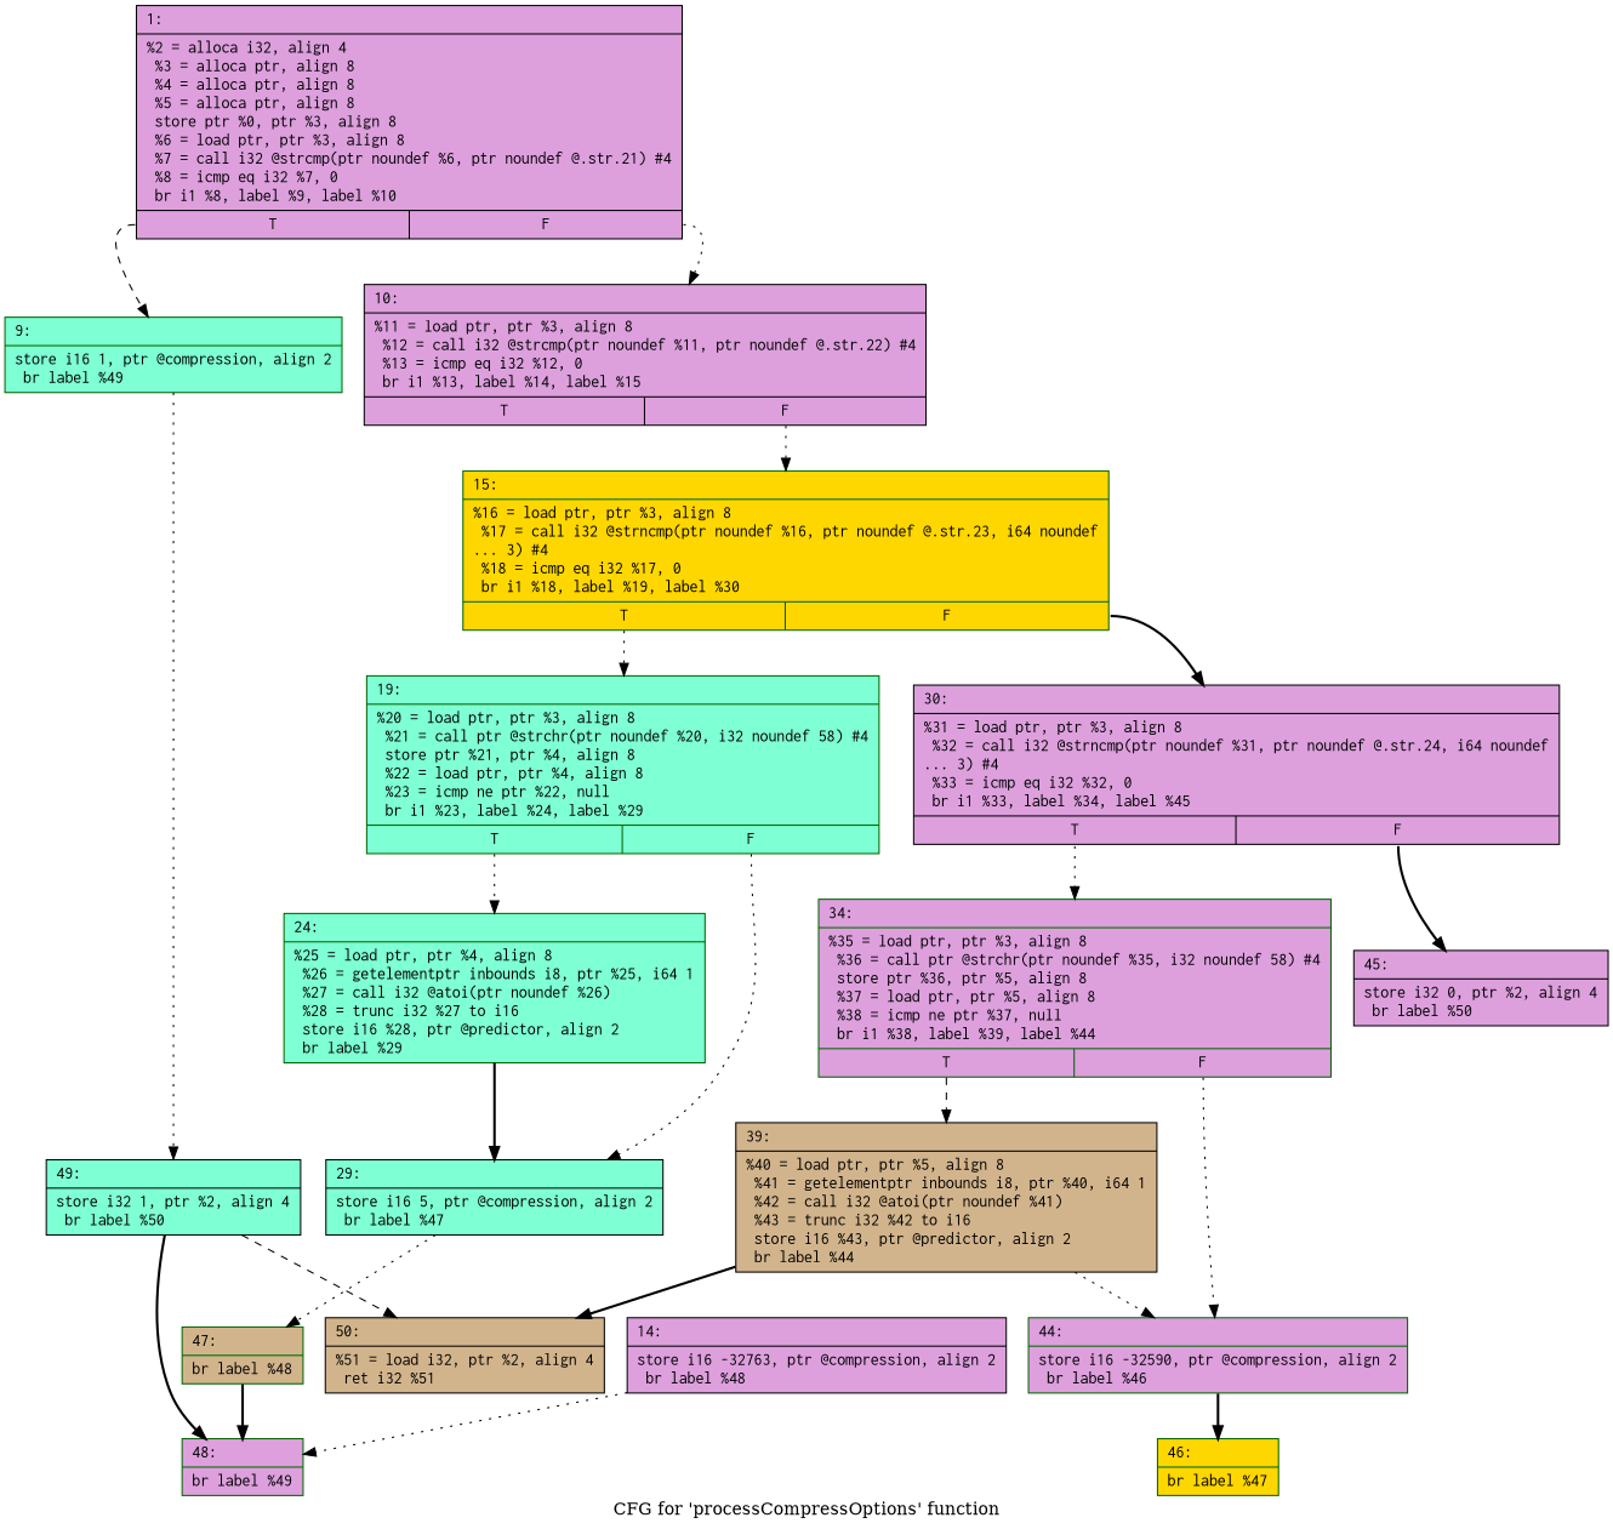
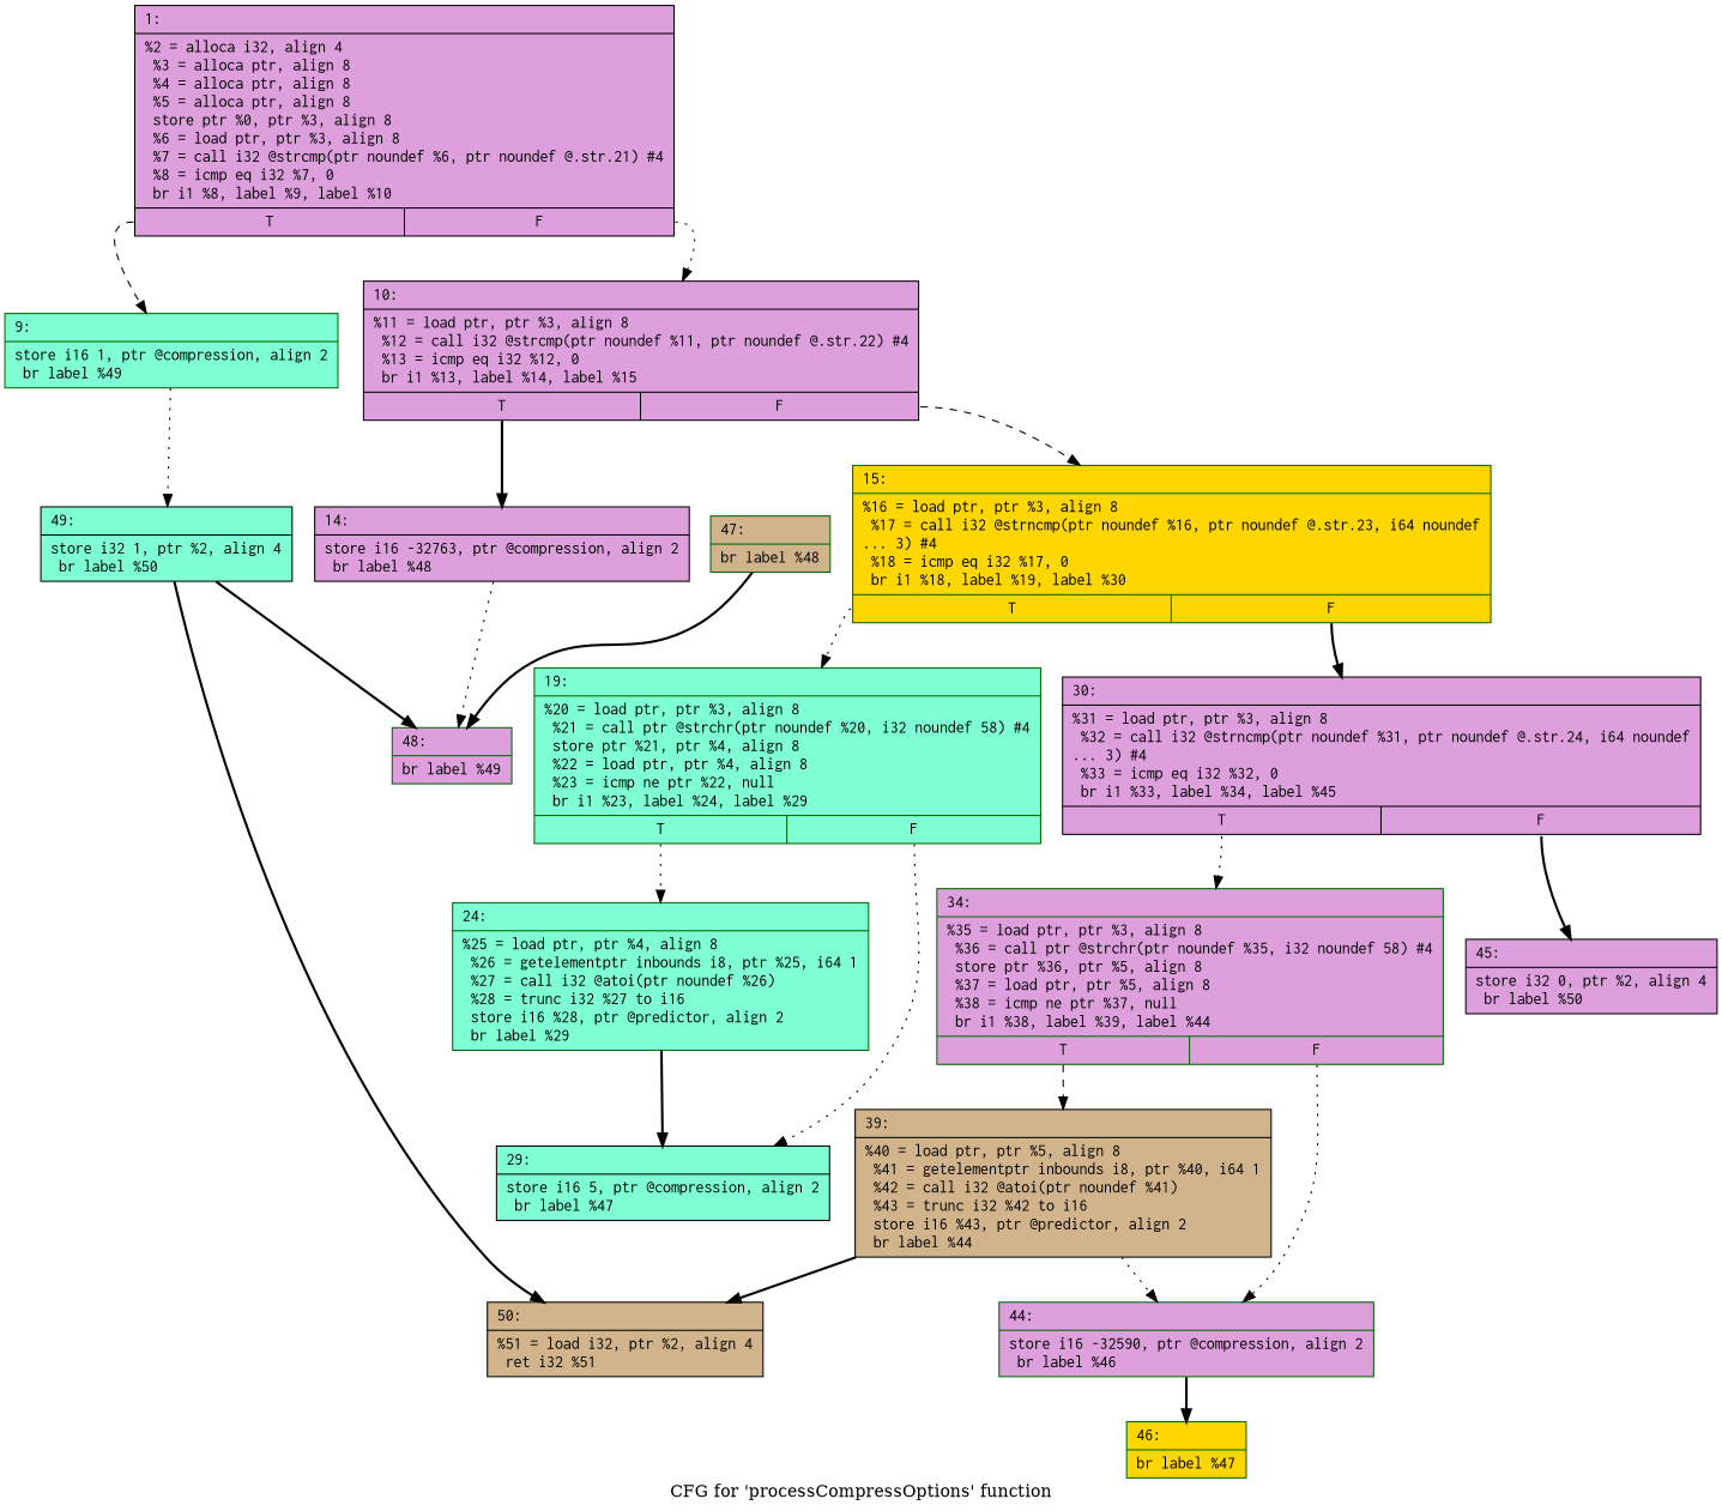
  digraph {
    label="CFG for 'processCompressOptions' function"
    node [color=black fillcolor=plum fontname=Courier shape=record style=filled]
    edge [style=dotted]
    n1 [label="{1:\l|  %2 = alloca i32, align 4\l  %3 = alloca ptr, align 8\l  %4 = alloca ptr, align 8\l  %5 = alloca ptr, align 8\l  store ptr %0, ptr %3, align 8\l  %6 = load ptr, ptr %3, align 8\l  %7 = call i32 @strcmp(ptr noundef %6, ptr noundef @.str.21) #4\l  %8 = icmp eq i32 %7, 0\l  br i1 %8, label %9, label %10\l|{<s0>T|<s1>F}}"]
    n2 [color=darkgreen fillcolor=aquamarine label="{9:\l|  store i16 1, ptr @compression, align 2\l  br label %49\l}"]
    n3 [label="{10:\l|  %11 = load ptr, ptr %3, align 8\l  %12 = call i32 @strcmp(ptr noundef %11, ptr noundef @.str.22) #4\l  %13 = icmp eq i32 %12, 0\l  br i1 %13, label %14, label %15\l|{<s0>T|<s1>F}}"]
    n4 [fillcolor=aquamarine label="{49:\l|  store i32 1, ptr %2, align 4\l  br label %50\l}"]
    n5 [label="{14:\l|  store i16 -32763, ptr @compression, align 2\l  br label %48\l}"]
    n6 [color=darkgreen fillcolor=gold label="{15:\l|  %16 = load ptr, ptr %3, align 8\l  %17 = call i32 @strncmp(ptr noundef %16, ptr noundef @.str.23, i64 noundef\l... 3) #4\l  %18 = icmp eq i32 %17, 0\l  br i1 %18, label %19, label %30\l|{<s0>T|<s1>F}}"]
    n7 [fillcolor=tan label="{50:\l|  %51 = load i32, ptr %2, align 4\l  ret i32 %51\l}"]
    n8 [color=darkgreen label="{48:\l|  br label %49\l}"]
    n9 [color=darkgreen fillcolor=aquamarine label="{19:\l|  %20 = load ptr, ptr %3, align 8\l  %21 = call ptr @strchr(ptr noundef %20, i32 noundef 58) #4\l  store ptr %21, ptr %4, align 8\l  %22 = load ptr, ptr %4, align 8\l  %23 = icmp ne ptr %22, null\l  br i1 %23, label %24, label %29\l|{<s0>T|<s1>F}}"]
    n10 [label="{30:\l|  %31 = load ptr, ptr %3, align 8\l  %32 = call i32 @strncmp(ptr noundef %31, ptr noundef @.str.24, i64 noundef\l... 3) #4\l  %33 = icmp eq i32 %32, 0\l  br i1 %33, label %34, label %45\l|{<s0>T|<s1>F}}"]
    n11 [color=darkgreen fillcolor=aquamarine label="{24:\l|  %25 = load ptr, ptr %4, align 8\l  %26 = getelementptr inbounds i8, ptr %25, i64 1\l  %27 = call i32 @atoi(ptr noundef %26)\l  %28 = trunc i32 %27 to i16\l  store i16 %28, ptr @predictor, align 2\l  br label %29\l}"]
    n12 [fillcolor=aquamarine label="{29:\l|  store i16 5, ptr @compression, align 2\l  br label %47\l}"]
    n13 [color=darkgreen label="{34:\l|  %35 = load ptr, ptr %3, align 8\l  %36 = call ptr @strchr(ptr noundef %35, i32 noundef 58) #4\l  store ptr %36, ptr %5, align 8\l  %37 = load ptr, ptr %5, align 8\l  %38 = icmp ne ptr %37, null\l  br i1 %38, label %39, label %44\l|{<s0>T|<s1>F}}"]
    n14 [label="{45:\l|  store i32 0, ptr %2, align 4\l  br label %50\l}"]
    n15 [color=darkgreen fillcolor=tan label="{47:\l|  br label %48\l}"]
    n16 [fillcolor=tan label="{39:\l|  %40 = load ptr, ptr %5, align 8\l  %41 = getelementptr inbounds i8, ptr %40, i64 1\l  %42 = call i32 @atoi(ptr noundef %41)\l  %43 = trunc i32 %42 to i16\l  store i16 %43, ptr @predictor, align 2\l  br label %44\l}"]
    n17 [color=darkgreen label="{44:\l|  store i16 -32590, ptr @compression, align 2\l  br label %46\l}"]
    n18 [color=darkgreen fillcolor=gold label="{46:\l|  br label %47\l}"]
    n1 -> n2 [style=dashed tailport=s0]
    n1 -> n3 [tailport=s1]
    n2 -> n4
-   n3 -> n6 [tailport=s1]
-   n4 -> n7 [style=dashed]
+   n3 -> n5 [style=bold tailport=s0]
+   n3 -> n6 [style=dashed tailport=s1]
+   n4 -> n7 [style=bold]
    n4 -> n8 [style=bold]
    n5 -> n8
    n6 -> n9 [tailport=s0]
    n6 -> n10 [style=bold tailport=s1]
    n9 -> n11 [tailport=s0]
    n9 -> n12 [tailport=s1]
    n10 -> n13 [tailport=s0]
    n10 -> n14 [style=bold tailport=s1]
    n11 -> n12 [style=bold]
-   n12 -> n15
    n13 -> n16 [style=dashed tailport=s0]
    n13 -> n17 [tailport=s1]
    n15 -> n8 [style=bold]
    n16 -> n7 [style=bold]
    n16 -> n17
    n17 -> n18 [style=bold]
  }
